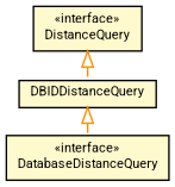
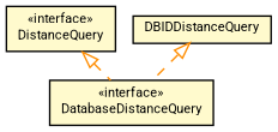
  digraph {
    nodesep=0.15
    rankdir=TB
    ranksep=0.25
    node [fontcolor=black fontname=Roboto fontsize=8 margin=0 shape=plaintext]
    edge [arrowtail=empty color=darkorange dir=back fontname=Roboto fontsize=7 labelfontname=Roboto labelfontsize=7 style=dashed weight=9]
    n1 [height=0 label=<<table title="de.lmu.ifi.dbs.elki.database.query.distance.DistanceQuery" border="0" cellborder="1" cellspacing="0" cellpadding="2" bgcolor="LemonChiffon" href="DistanceQuery.html" target="_parent"> 		<tr><td><table border="0" cellspacing="0" cellpadding="1"> 		<tr><td align="center" balign="center"> &#171;interface&#187; </td></tr> 		<tr><td align="center" balign="center"> <font face="Roboto">DistanceQuery</font> </td></tr> 		</table></td></tr> 		</table>> width=0]
    n2 [height=0 label=<<table title="de.lmu.ifi.dbs.elki.database.query.distance.DatabaseDistanceQuery" border="0" cellborder="1" cellspacing="0" cellpadding="2" bgcolor="lemonChiffon" href="DatabaseDistanceQuery.html" target="_parent"> 		<tr><td><table border="0" cellspacing="0" cellpadding="1"> 		<tr><td align="center" balign="center"> &#171;interface&#187; </td></tr> 		<tr><td align="center" balign="center"> <font face="Roboto">DatabaseDistanceQuery</font> </td></tr> 		</table></td></tr> 		</table>> width=0]
    n3 [height=0 label=<<table title="de.lmu.ifi.dbs.elki.database.query.distance.DBIDDistanceQuery" border="0" cellborder="1" cellspacing="0" cellpadding="2" bgcolor="LemonChiffon" href="DBIDDistanceQuery.html" target="_parent"> 		<tr><td><table border="0" cellspacing="0" cellpadding="1"> 		<tr><td align="center" balign="center"> <font face="Roboto">DBIDDistanceQuery</font> </td></tr> 		</table></td></tr> 		</table>> width=0]
-   n1 -> n3
+   n1 -> n2
    n3 -> n2
  }
